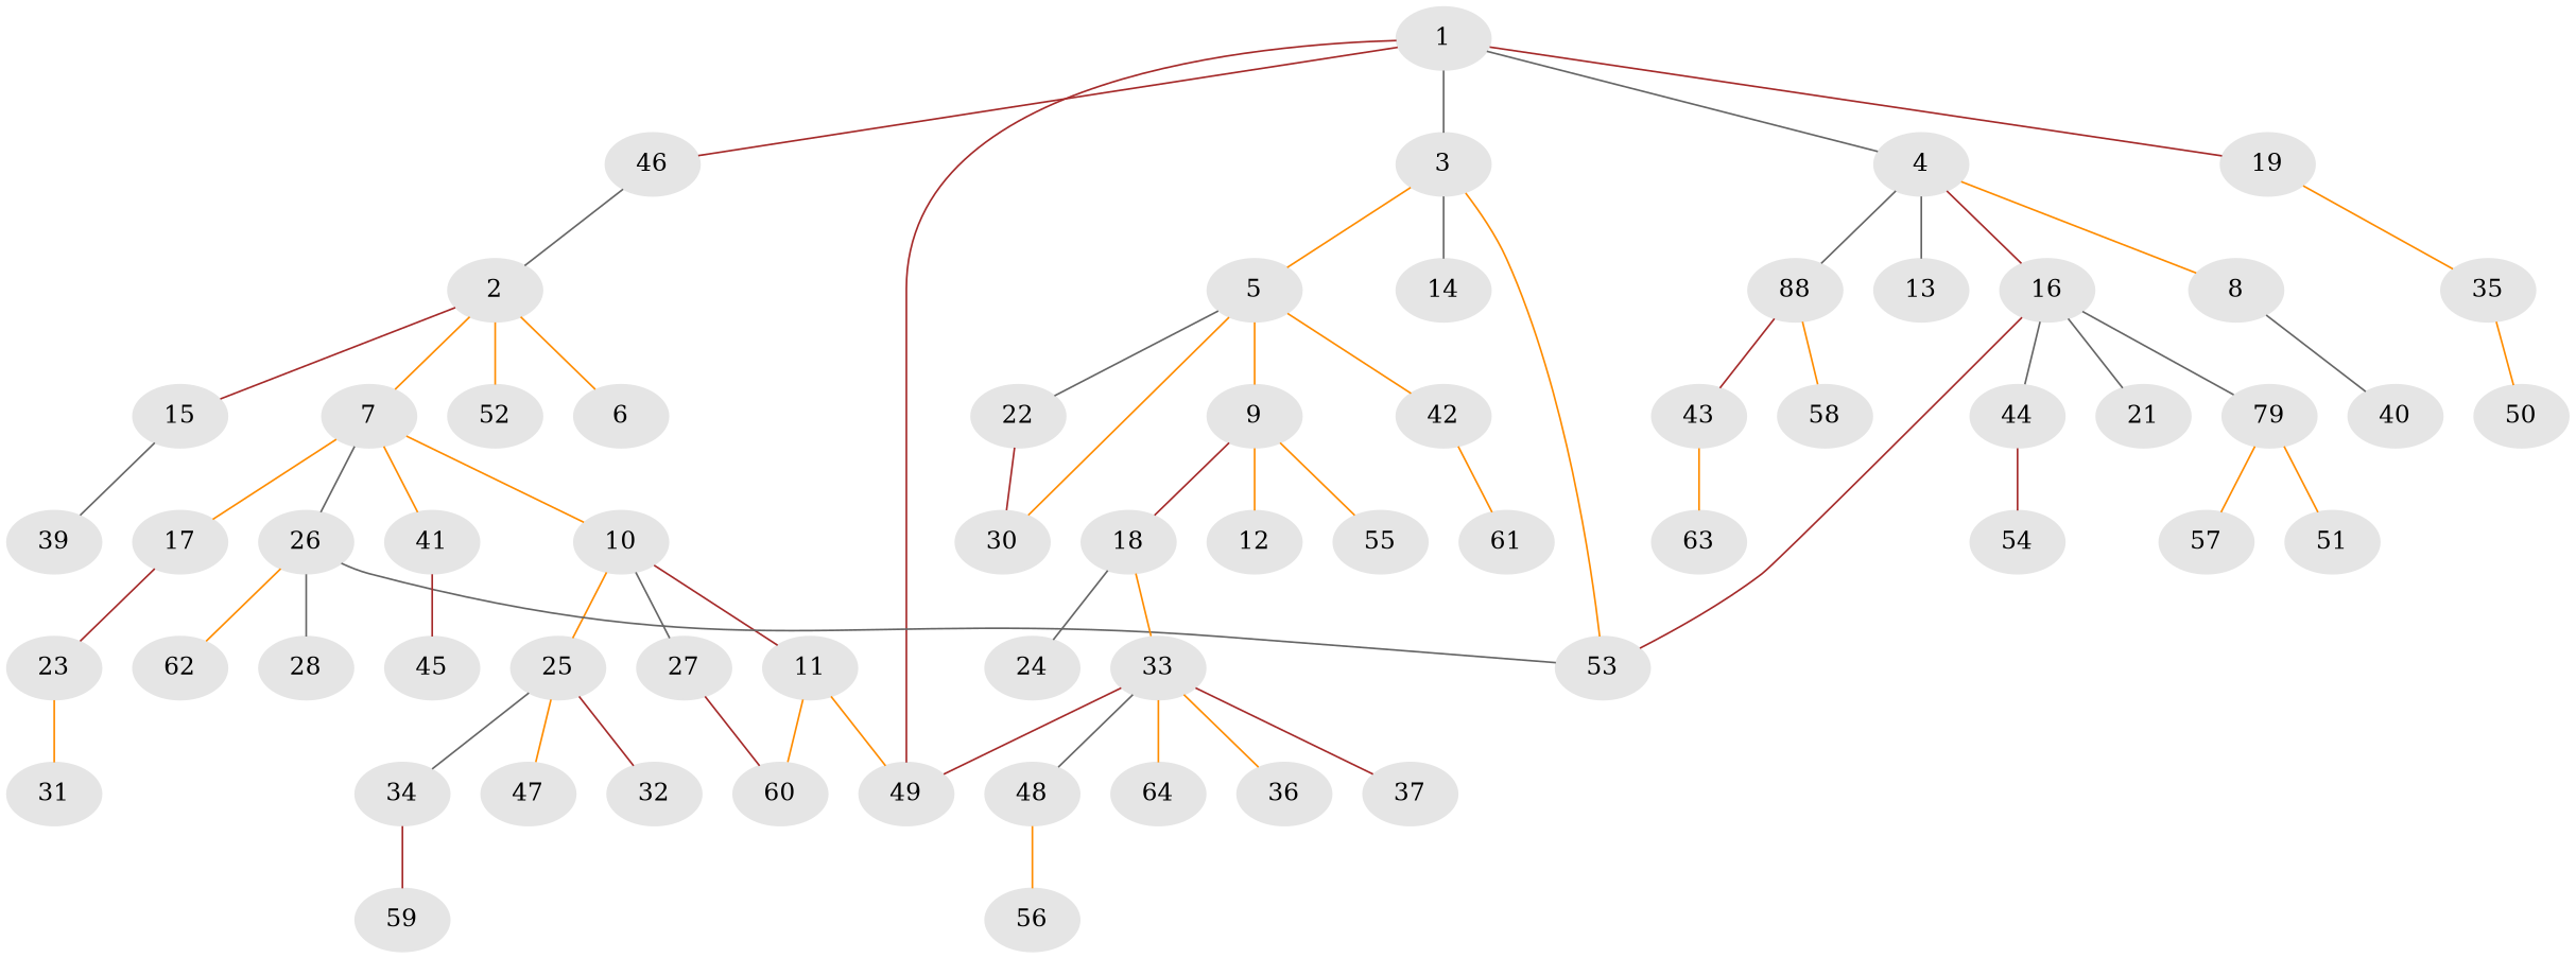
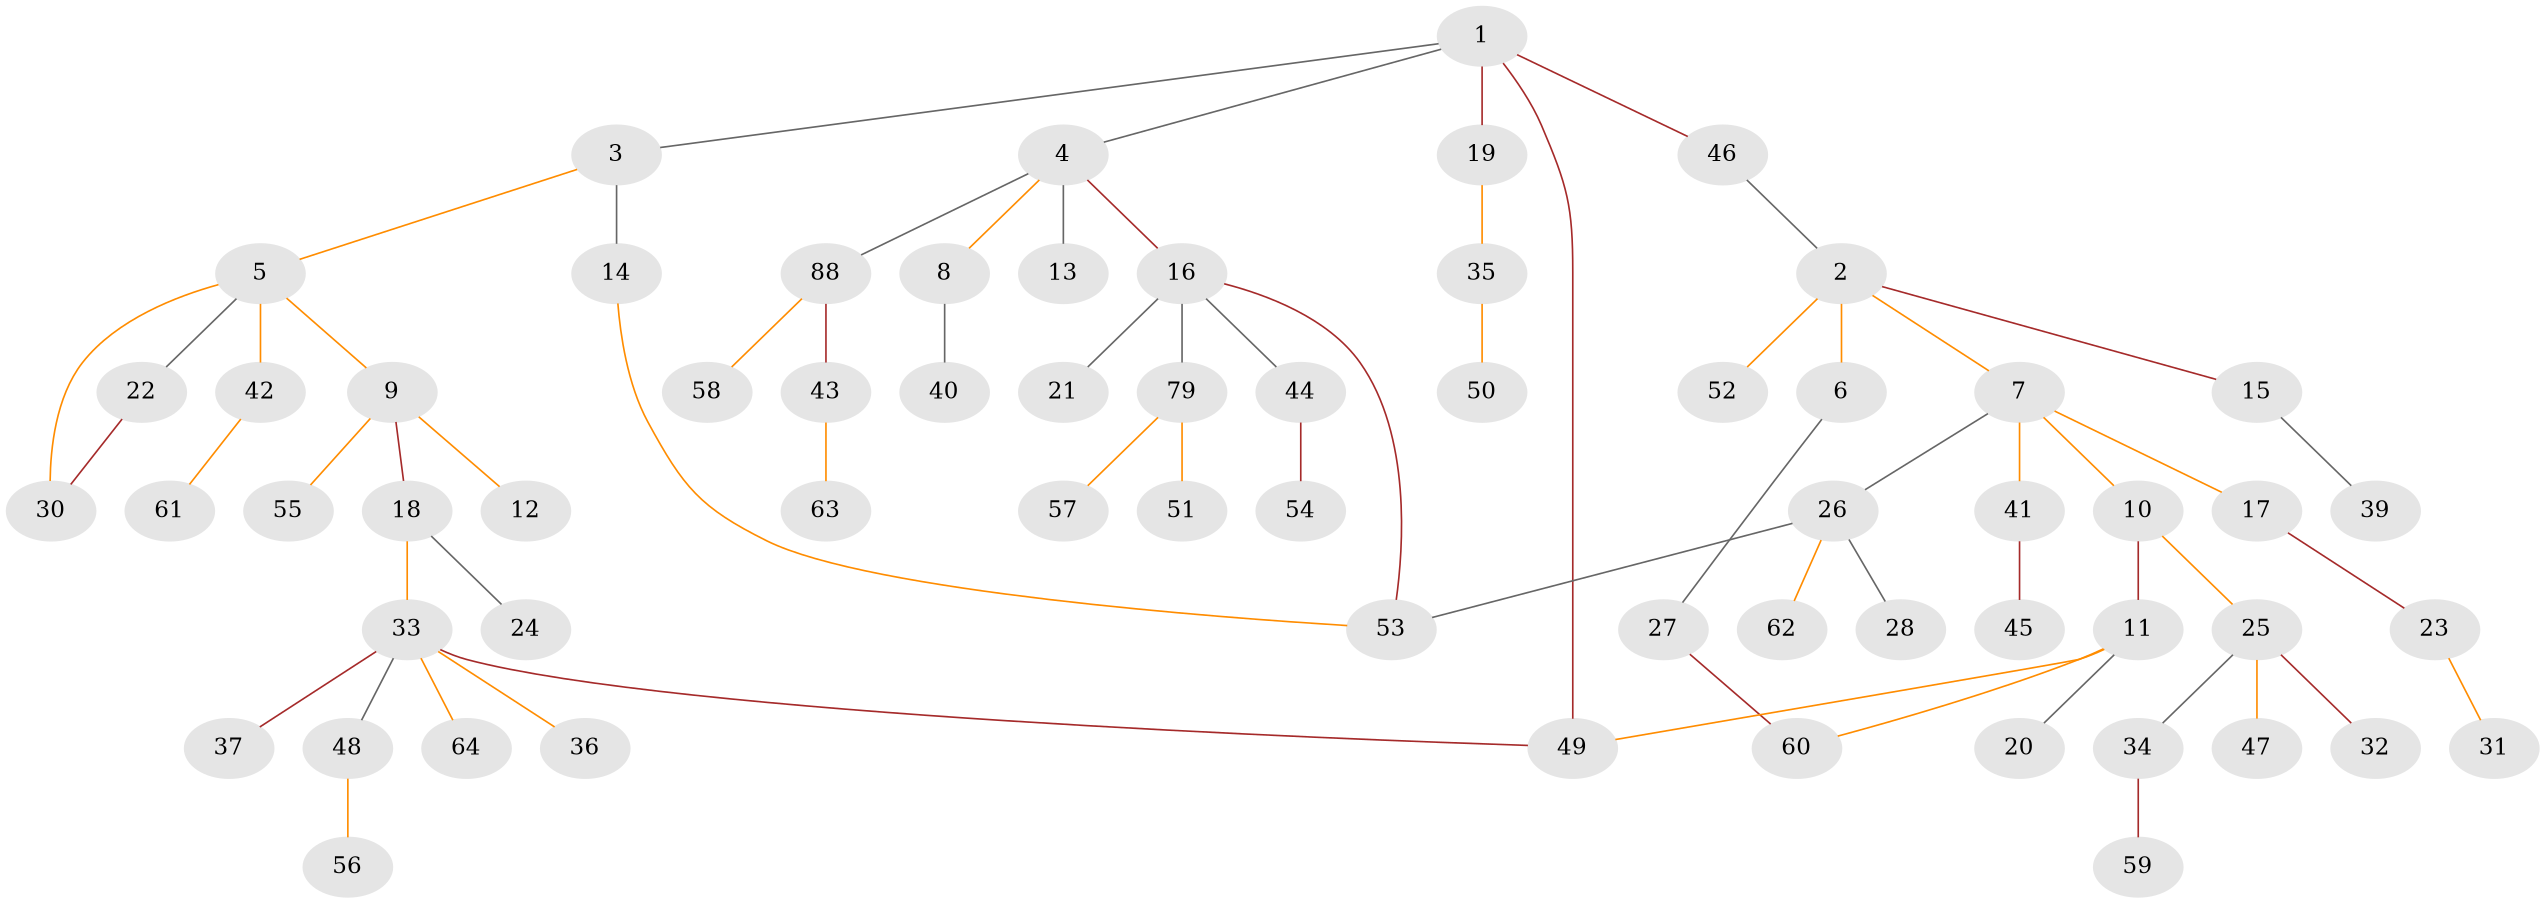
  graph {
    node [color=gray90 style=filled]
    edge [color=darkorange]
    1
    3
    4
    19
    46
    49
    2
    6
    7
    15
    52
    5
    14
    53
    8
    13
    16
    n18 [label=88]
    35
    27
    10
    17
    26
    41
    39
    9
    22
    30
    42
    40
    21
    n32 [label=79]
    44
    43
    58
    12
    18
    55
    61
    60
    11
    25
    23
    28
    62
    45
    24
    33
+   20
    32
    34
    47
    51
    57
    54
    31
    36
    37
    48
    64
    50
    59
    56
    63
    1 -- 3 [color=gray40]
    1 -- 4 [color=gray40]
    1 -- 19 [color=brown]
    1 -- 46 [color=brown]
    1 -- 49 [color=brown]
    3 -- 5
    3 -- 14 [color=gray40]
-   3 -- 53
+   14 -- 53
    4 -- 8
    4 -- 13 [color=gray40]
    4 -- 16 [color=brown]
    4 -- n18 [color=gray40]
    19 -- 35
    46 -- 2 [color=gray40]
    2 -- 6
    2 -- 7
    2 -- 15 [color=brown]
    2 -- 52
-   10 -- 27 [color=gray40]
+   6 -- 27 [color=gray40]
    7 -- 10
    7 -- 17
    7 -- 26 [color=gray40]
    7 -- 41
    15 -- 39 [color=gray40]
    5 -- 9
    5 -- 22 [color=gray40]
    5 -- 30
    5 -- 42
    8 -- 40 [color=gray40]
    16 -- 53 [color=brown]
    16 -- 21 [color=gray40]
    16 -- n32 [color=gray40]
    16 -- 44 [color=gray40]
    n18 -- 43 [color=brown]
    n18 -- 58
    35 -- 50
    27 -- 60 [color=brown]
    10 -- 11 [color=brown]
    10 -- 25
    17 -- 23 [color=brown]
    26 -- 53 [color=gray40]
    26 -- 28 [color=gray40]
    26 -- 62
    41 -- 45 [color=brown]
    9 -- 12
    9 -- 18 [color=brown]
    9 -- 55
    22 -- 30 [color=brown]
    42 -- 61
    n32 -- 51
    n32 -- 57
    44 -- 54 [color=brown]
    43 -- 63
    18 -- 24 [color=gray40]
    18 -- 33
    11 -- 49
    11 -- 60
+   11 -- 20 [color=gray40]
    25 -- 32 [color=brown]
    25 -- 34 [color=gray40]
    25 -- 47
    23 -- 31
    33 -- 49 [color=brown]
    33 -- 36
    33 -- 37 [color=brown]
    33 -- 48 [color=gray40]
    33 -- 64
    34 -- 59 [color=brown]
    48 -- 56
  }
